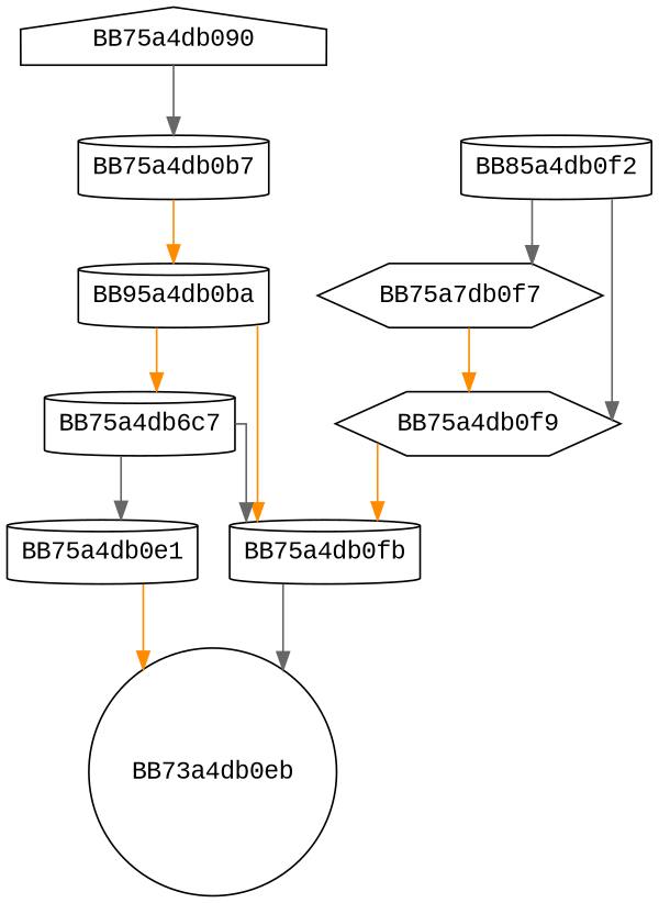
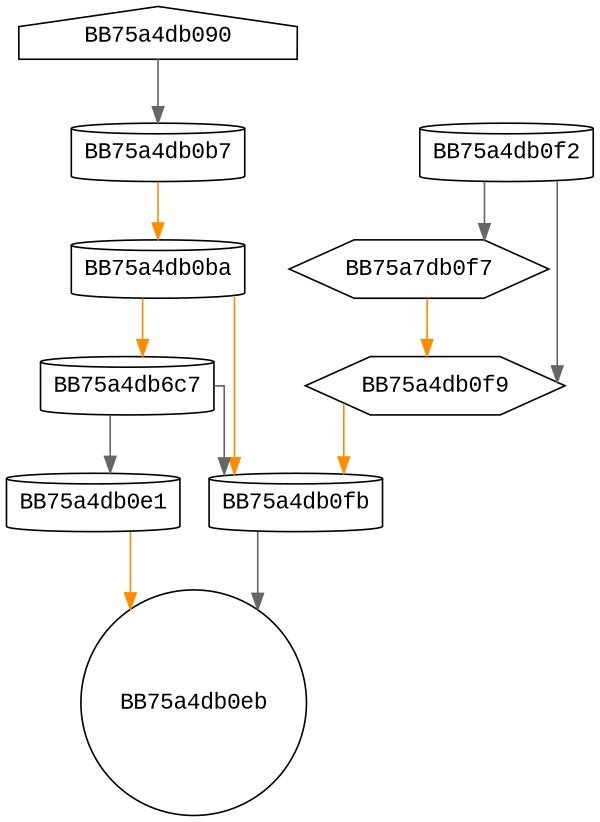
  digraph {
    fontname="Liberation Mono"
    splines=ortho
    node [fontname="Liberation Mono" shape=cylinder]
    edge [color=gray40 fontname="Liberation Mono"]
    BB75a4db090 [shape=house]
    BB75a4db0b7
-   BB75a4db0ba [label=BB95a4db0ba]
+   BB75a4db0ba
    BB75a4db0fb
    n5 [label=BB75a4db6c7]
-   BB75a4db0eb [shape=circle label=BB73a4db0eb]
+   BB75a4db0eb [shape=circle]
    BB75a4db0e1
    BB75a4db0f9 [shape=hexagon]
-   BB75a4db0f2 [label=BB85a4db0f2]
+   BB75a4db0f2
    n10 [label=BB75a7db0f7 shape=hexagon]
    BB75a4db090 -> BB75a4db0b7
    BB75a4db0b7 -> BB75a4db0ba [color=darkorange]
    BB75a4db0ba -> BB75a4db0fb [color=darkorange]
    BB75a4db0ba -> n5 [color=darkorange]
    BB75a4db0fb -> BB75a4db0eb
    n5 -> BB75a4db0fb
    n5 -> BB75a4db0e1
    BB75a4db0e1 -> BB75a4db0eb [color=darkorange]
    BB75a4db0f9 -> BB75a4db0fb [color=darkorange]
    BB75a4db0f2 -> BB75a4db0f9
    BB75a4db0f2 -> n10
    n10 -> BB75a4db0f9 [color=darkorange]
  }
